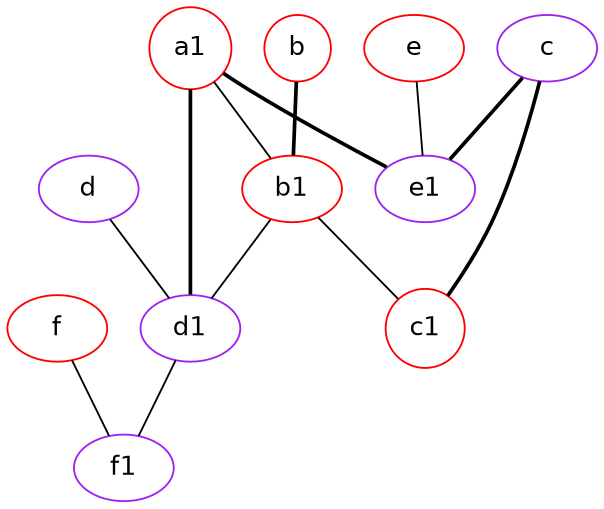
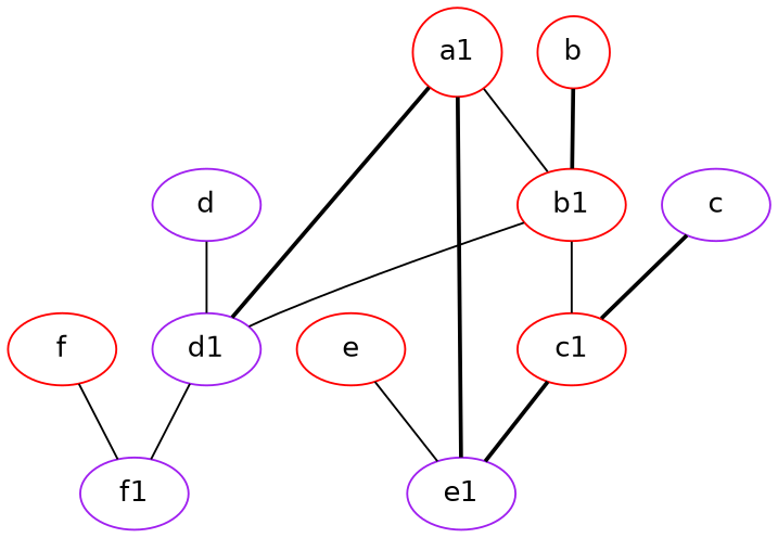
  graph {
    fontname="DejaVu Sans"
    node [color=red fontname="DejaVu Sans" labelfontsize=50 shape=ellipse]
    edge [fontname="DejaVu Sans" style=solid]
    d1 [color=purple]
    f1 [color=purple]
    a1 [shape=circle]
    e1 [color=purple]
    b1
-   c1 [shape=circle]
+   c1
    e
    b [shape=circle]
    c [color=purple]
    d [color=purple]
    f
    d1 -- f1
    a1 -- d1 [style=bold]
    a1 -- e1 [style=bold]
    a1 -- b1
    b1 -- d1
    b1 -- c1
-   c -- e1 [style=bold]
+   c1 -- e1 [style=bold]
    e -- e1
    b -- b1 [style=bold]
    c -- c1 [style=bold]
    d -- d1
    f -- f1
  }
